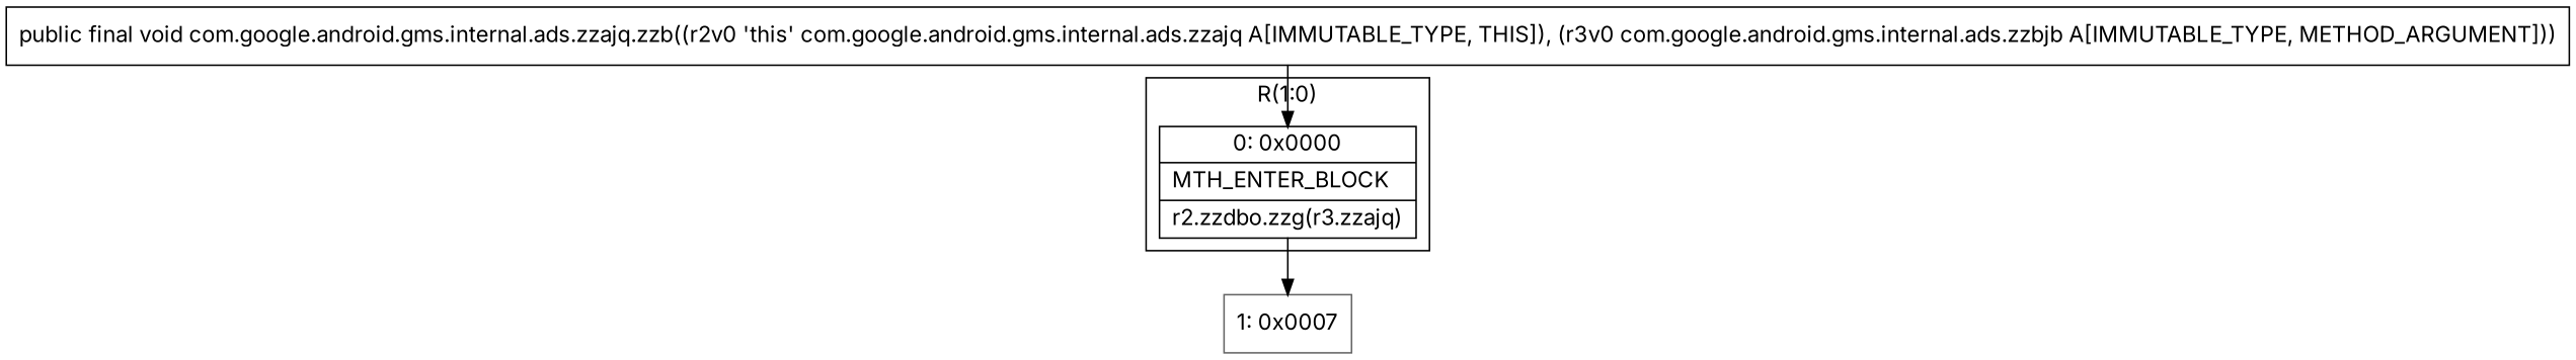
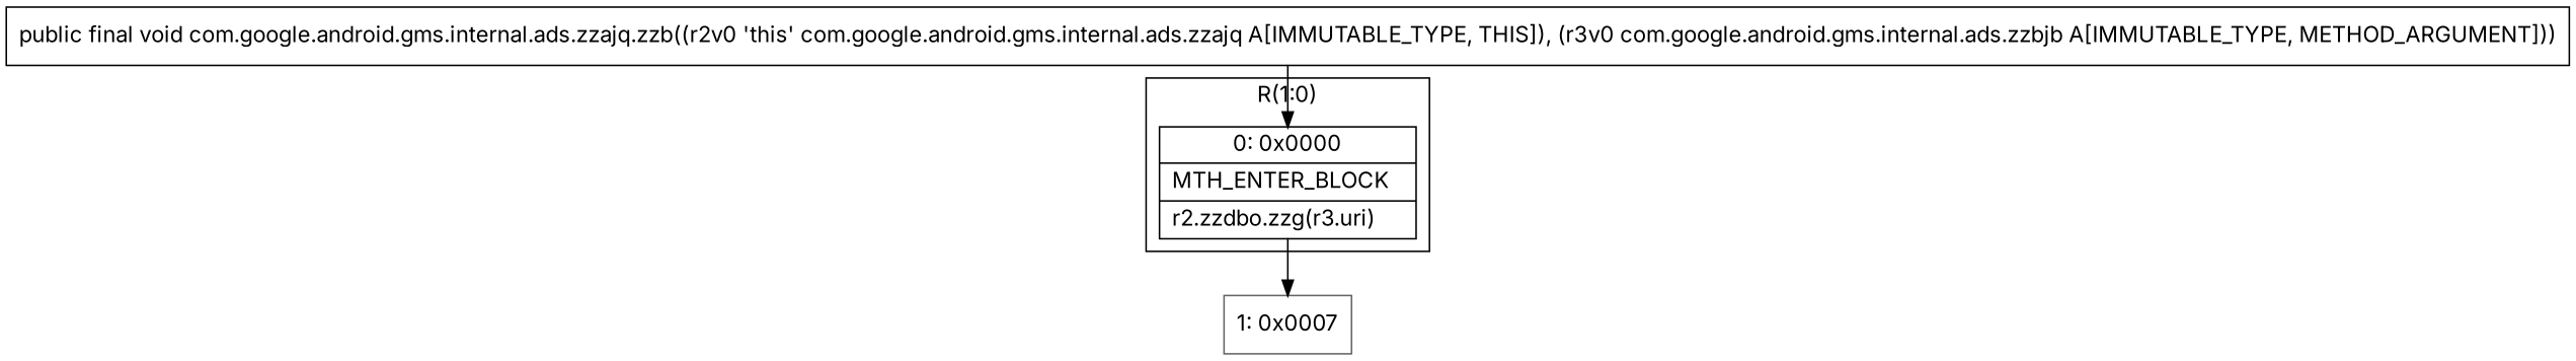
  digraph {
    fontname=Inter
    node [color=black shape=record fontname=Inter]
    edge [fontname=Inter]
-   n1 [label="{0\:\ 0x0000|MTH_ENTER_BLOCK\l|r2.zzdbo.zzg(r3.zzajq)\l}"]
+   n1 [label="{0\:\ 0x0000|MTH_ENTER_BLOCK\l|r2.zzdbo.zzg(r3.uri)\l}"]
    n2 [color=gray40 label="{1\:\ 0x0007}"]
    n3 [label="{public final void com.google.android.gms.internal.ads.zzajq.zzb((r2v0 'this' com.google.android.gms.internal.ads.zzajq A[IMMUTABLE_TYPE, THIS]), (r3v0 com.google.android.gms.internal.ads.zzbjb A[IMMUTABLE_TYPE, METHOD_ARGUMENT])) }"]
    subgraph cluster_1 {
      label="R(1:0)"
      n1
    }
    n1 -> n2
    n3 -> n1
  }
